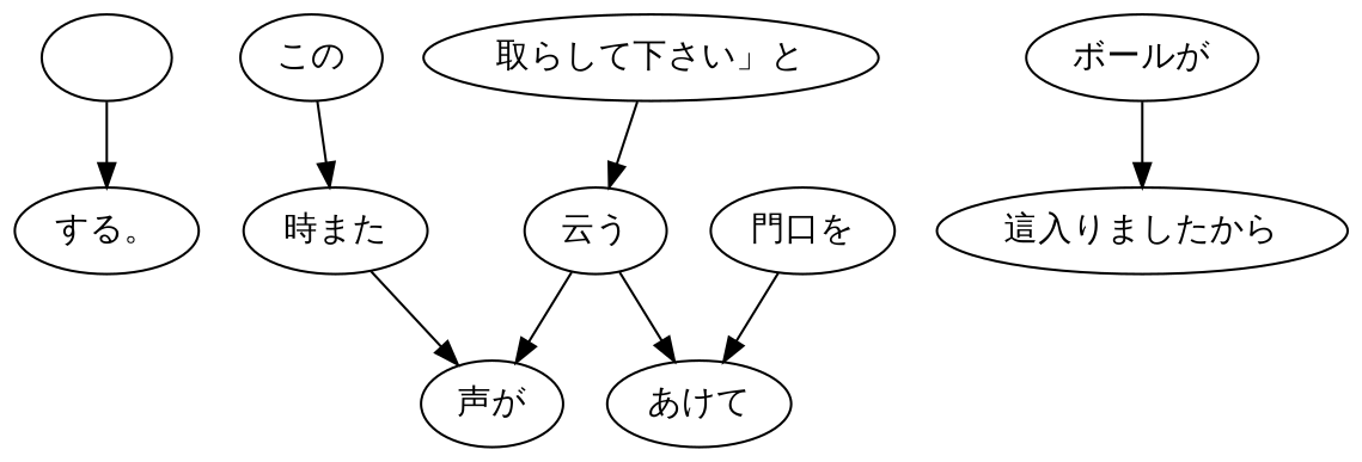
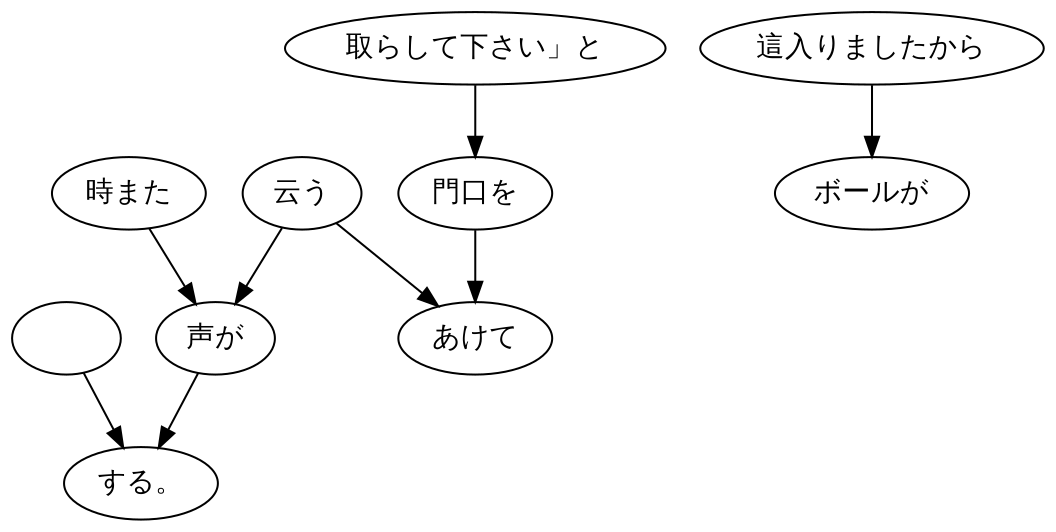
  digraph {
    n1 [label="　"]
    n2 [label="する。"]
-   n3 [label="この"]
    n4 [label="時また"]
    n5 [label="声が"]
    n6 [label="門口を"]
    n7 [label="あけて"]
    n8 [label="云う"]
    n9 [label="這入りましたから"]
    n10 [label="ボールが"]
    n11 [label="取らして下さい」と"]
    n1 -> n2
-   n3 -> n4
    n4 -> n5
+   n5 -> n2
    n6 -> n7
    n8 -> n5
    n8 -> n7
-   n10 -> n9
-   n11 -> n8
+   n9 -> n10
+   n11 -> n6
  }
